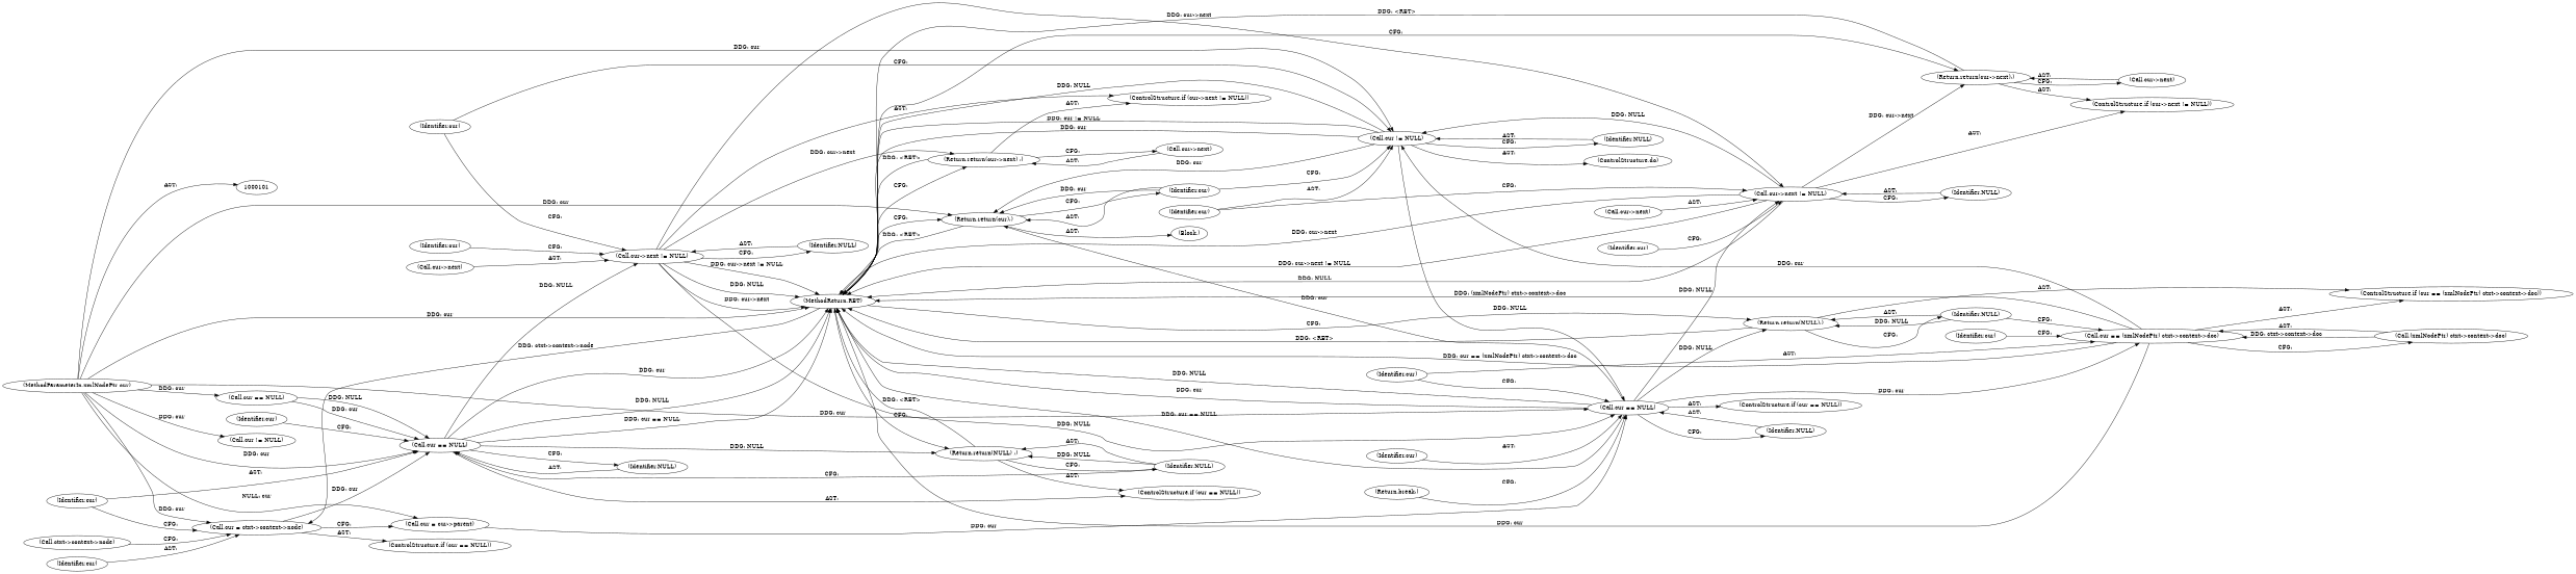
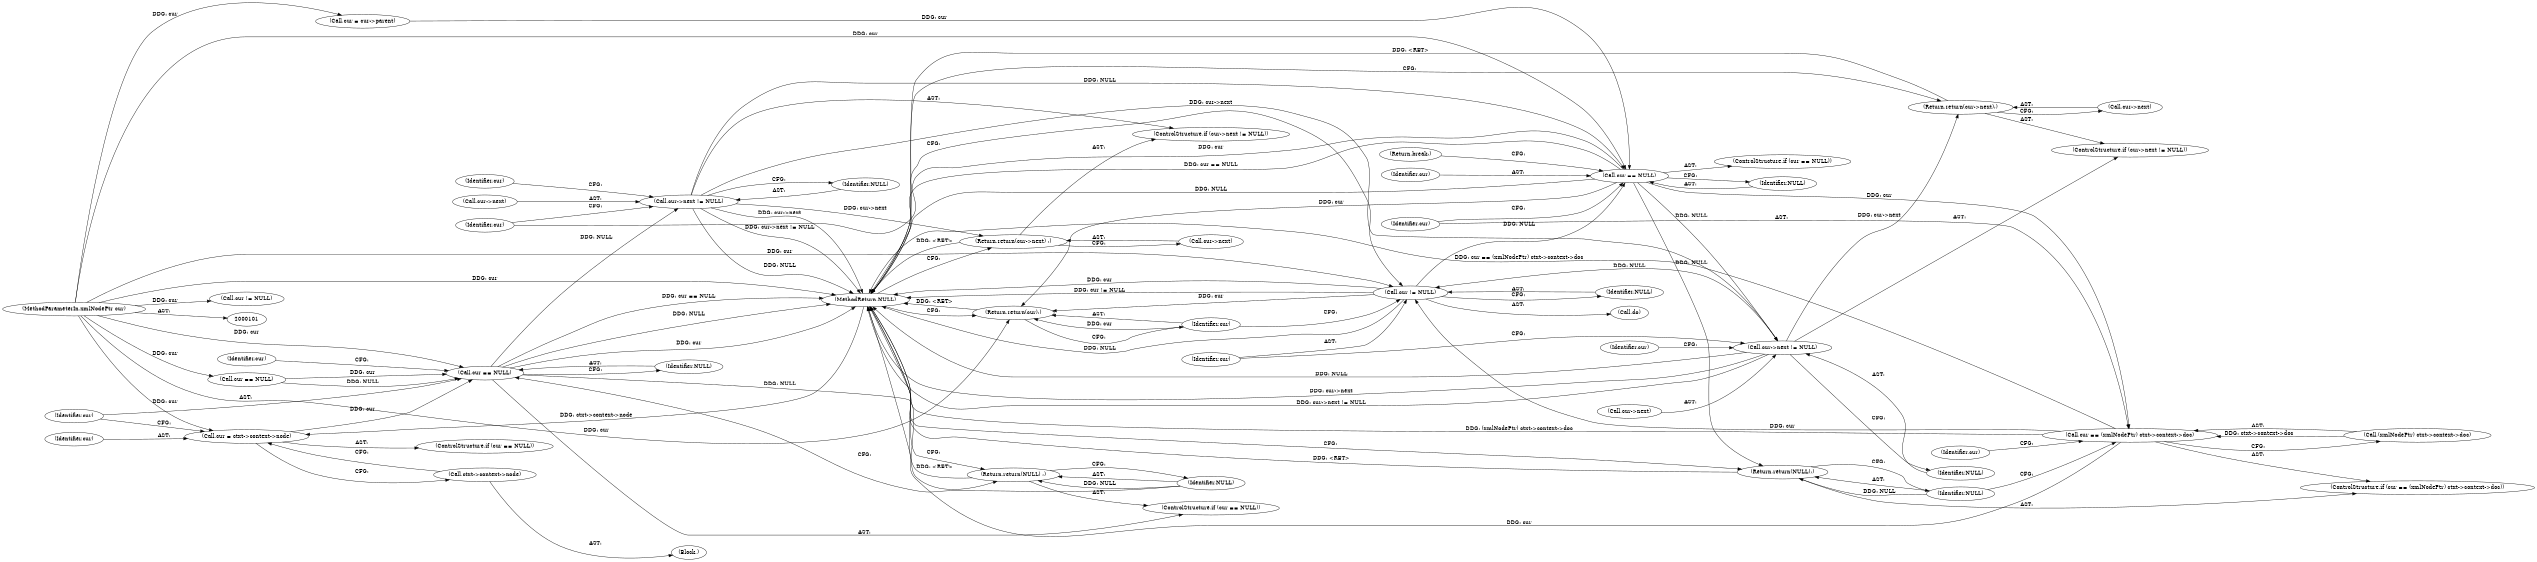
  digraph {
    rankdir=LR
    n1 [label="(Call,cur = ctxt->context->node)"]
    n2 [label="(Call,cur == NULL)"]
    n3 [label="(Call,ctxt->context->node)"]
    n4 [label="(ControlStructure,if (cur == NULL))"]
-   n5 [label="(MethodReturn,RET)"]
+   n5 [label="(MethodReturn,NULL)"]
    n6 [label="(Return,return(NULL) ;)"]
    n7 [label="(Call,cur->next != NULL)"]
    n8 [label="(ControlStructure,if (cur == NULL))"]
    n9 [label="(Identifier,NULL)"]
    n10 [label="(Return,return(cur);)"]
    n11 [label="(Return,return(cur->next) ;)"]
    n12 [label="(Return,return(NULL);)"]
    n13 [label="(Return,return(cur->next);)"]
    n14 [label="(MethodParameterIn,xmlNodePtr cur)"]
    n15 [label="(Call,cur == NULL)"]
    n16 [label="(Call,cur != NULL)"]
    n17 [label="(Call,cur == NULL)"]
    n18 [label="(Call,cur = cur->parent)"]
    n19 [label="(Call,cur != NULL)"]
-   1000101
+   1000101 [label=2000101]
    n21 [label="(Call,cur == (xmlNodePtr) ctxt->context->doc)"]
    n22 [label="(Call,cur->next != NULL)"]
    n23 [label="(Identifier,NULL)"]
    n24 [label="(ControlStructure,if (cur == NULL))"]
    n25 [label="(Call,(xmlNodePtr) ctxt->context->doc)"]
    n26 [label="(ControlStructure,if (cur == (xmlNodePtr) ctxt->context->doc))"]
-   n27 [label="(ControlStructure,do)"]
+   n27 [label="(Call,do)"]
    n28 [label="(Identifier,NULL)"]
    n29 [label="(Block,)"]
    n30 [label="(Identifier,cur)"]
    n31 [label="(Identifier,NULL)"]
    n32 [label="(ControlStructure,if (cur->next != NULL))"]
    n33 [label="(Identifier,NULL)"]
    n34 [label="(Call,cur->next)"]
    n35 [label="(ControlStructure,if (cur->next != NULL))"]
    n36 [label="(Identifier,NULL)"]
    n37 [label="(Identifier,NULL)"]
    n38 [label="(Call,cur->next)"]
    n39 [label="(Call,cur->next)"]
    n40 [label="(Identifier,cur)"]
    n41 [label="(Identifier,cur)"]
    n42 [label="(Identifier,cur)"]
    n43 [label="(Identifier,cur)"]
    n44 [label="(Identifier,cur)"]
    n45 [label="(Call,cur->next)"]
    n46 [label="(Identifier,cur)"]
    n47 [label="(Identifier,cur)"]
    n48 [label="(Identifier,cur)"]
    n49 [label="(Identifier,cur)"]
    n50 [label="(Return,break;)"]
    n51 [label="(Identifier,cur)"]
    n1 -> n2 [label="DDG: cur"]
-   n1 -> n18 [label="CFG: "]
+   n1 -> n3 [label="CFG: "]
    n1 -> n4 [label="AST: "]
    n2 -> n5 [label="DDG: cur"]
    n2 -> n5 [label="DDG: NULL"]
    n2 -> n5 [label="DDG: cur == NULL"]
    n2 -> n6 [label="DDG: NULL"]
    n2 -> n7 [label="DDG: NULL"]
    n2 -> n8 [label="AST: "]
    n2 -> n9 [label="CFG: "]
    n3 -> n1 [label="CFG: "]
    n5 -> n1 [label="DDG: ctxt->context->node"]
    n5 -> n6 [label="CFG: "]
    n5 -> n10 [label="CFG: "]
    n5 -> n11 [label="CFG: "]
    n5 -> n12 [label="CFG: "]
    n5 -> n13 [label="CFG: "]
    n6 -> n5 [label="DDG: <RET>"]
    n6 -> n8 [label="AST: "]
    n6 -> n31 [label="CFG: "]
    n7 -> n5 [label="DDG: cur->next != NULL"]
    n7 -> n5 [label="DDG: NULL"]
    n7 -> n5 [label="DDG: cur->next"]
    n7 -> n11 [label="DDG: cur->next"]
    n7 -> n15 [label="DDG: NULL"]
    n7 -> n22 [label="DDG: cur->next"]
    n7 -> n32 [label="AST: "]
    n7 -> n33 [label="CFG: "]
    n9 -> n2 [label="AST: "]
    n10 -> n5 [label="DDG: <RET>"]
-   n10 -> n29 [label="AST: "]
+   n3 -> n29 [label="AST: "]
    n10 -> n30 [label="CFG: "]
    n11 -> n5 [label="DDG: <RET>"]
    n11 -> n32 [label="AST: "]
    n11 -> n34 [label="CFG: "]
    n12 -> n5 [label="DDG: <RET>"]
    n12 -> n26 [label="AST: "]
    n12 -> n37 [label="CFG: "]
    n13 -> n5 [label="DDG: <RET>"]
    n13 -> n35 [label="AST: "]
    n13 -> n38 [label="CFG: "]
    n14 -> n1 [label="DDG: cur"]
    n14 -> n2 [label="DDG: cur"]
    n14 -> n5 [label="DDG: cur"]
    n14 -> n10 [label="DDG: cur"]
    n14 -> n15 [label="DDG: cur"]
    n14 -> n16 [label="DDG: cur"]
    n14 -> n17 [label="DDG: cur"]
-   n14 -> n18 [label="NULL: cur"]
+   n14 -> n18 [label="DDG: cur"]
    n14 -> n19 [label="DDG: cur"]
    n14 -> 1000101 [label="AST: "]
    n15 -> n5 [label="DDG: cur == NULL"]
    n15 -> n5 [label="DDG: NULL"]
    n15 -> n5 [label="DDG: cur"]
    n15 -> n10 [label="DDG: cur"]
    n15 -> n12 [label="DDG: NULL"]
    n15 -> n21 [label="DDG: cur"]
    n15 -> n22 [label="DDG: NULL"]
    n15 -> n23 [label="CFG: "]
    n15 -> n24 [label="AST: "]
    n16 -> n5 [label="DDG: cur != NULL"]
    n16 -> n5 [label="DDG: NULL"]
    n16 -> n5 [label="DDG: cur"]
    n16 -> n10 [label="DDG: cur"]
    n16 -> n15 [label="DDG: NULL"]
    n16 -> n27 [label="AST: "]
    n16 -> n28 [label="CFG: "]
    n17 -> n2 [label="DDG: cur"]
    n17 -> n2 [label="DDG: NULL"]
    n18 -> n15 [label="DDG: cur"]
    n21 -> n5 [label="DDG: cur == (xmlNodePtr) ctxt->context->doc"]
    n21 -> n5 [label="DDG: cur"]
    n21 -> n5 [label="DDG: (xmlNodePtr) ctxt->context->doc"]
    n21 -> n16 [label="DDG: cur"]
    n21 -> n25 [label="CFG: "]
    n21 -> n26 [label="AST: "]
    n22 -> n5 [label="DDG: cur->next"]
    n22 -> n5 [label="DDG: cur->next != NULL"]
    n22 -> n5 [label="DDG: NULL"]
    n22 -> n13 [label="DDG: cur->next"]
    n22 -> n16 [label="DDG: NULL"]
    n22 -> n35 [label="AST: "]
    n22 -> n36 [label="CFG: "]
    n23 -> n15 [label="AST: "]
    n25 -> n21 [label="AST: "]
    n25 -> n21 [label="DDG: ctxt->context->doc"]
    n28 -> n16 [label="AST: "]
    n30 -> n10 [label="AST: "]
    n30 -> n10 [label="DDG: cur"]
    n30 -> n16 [label="CFG: "]
    n31 -> n2 [label="CFG: "]
    n31 -> n6 [label="AST: "]
    n31 -> n6 [label="DDG: NULL"]
    n33 -> n7 [label="AST: "]
    n34 -> n11 [label="AST: "]
    n36 -> n22 [label="AST: "]
    n37 -> n12 [label="AST: "]
    n37 -> n12 [label="DDG: NULL"]
    n37 -> n21 [label="CFG: "]
    n38 -> n13 [label="AST: "]
    n39 -> n22 [label="AST: "]
    n40 -> n22 [label="CFG: "]
    n41 -> n7 [label="CFG: "]
    n42 -> n15 [label="AST: "]
    n43 -> n15 [label="CFG: "]
    n43 -> n21 [label="AST: "]
    n44 -> n16 [label="AST: "]
    n44 -> n22 [label="CFG: "]
    n45 -> n7 [label="AST: "]
    n46 -> n1 [label="CFG: "]
    n46 -> n2 [label="AST: "]
    n47 -> n2 [label="CFG: "]
    n48 -> n1 [label="AST: "]
    n49 -> n21 [label="CFG: "]
    n50 -> n15 [label="CFG: "]
    n51 -> n7 [label="CFG: "]
    n51 -> n16 [label="CFG: "]
  }
